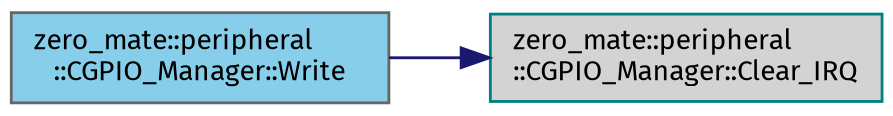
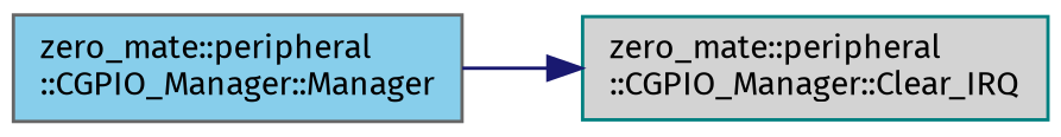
  digraph {
    rankdir=RL
    fontname="Fira Sans"
    node [fontname="Fira Sans" fontsize=10 shape=record style=filled]
    n1 [color=teal fillcolor=lightgrey fontcolor=black height=0.2 label="zero_mate::peripheral\l::CGPIO_Manager::Clear_IRQ" width=0.4]
-   n2 [color=gray40 height=0.2 label="zero_mate::peripheral\l::CGPIO_Manager::Write" width=0.4 fillcolor=skyblue]
+   n2 [color=gray40 height=0.2 label="zero_mate::peripheral\l::CGPIO_Manager::Manager" width=0.4 fillcolor=skyblue]
    n1 -> n2 [color=midnightblue dir=back fontname="Fira Sans" fontsize=10 labelfontname=Helvetica labelfontsize=10 style=solid]
  }
